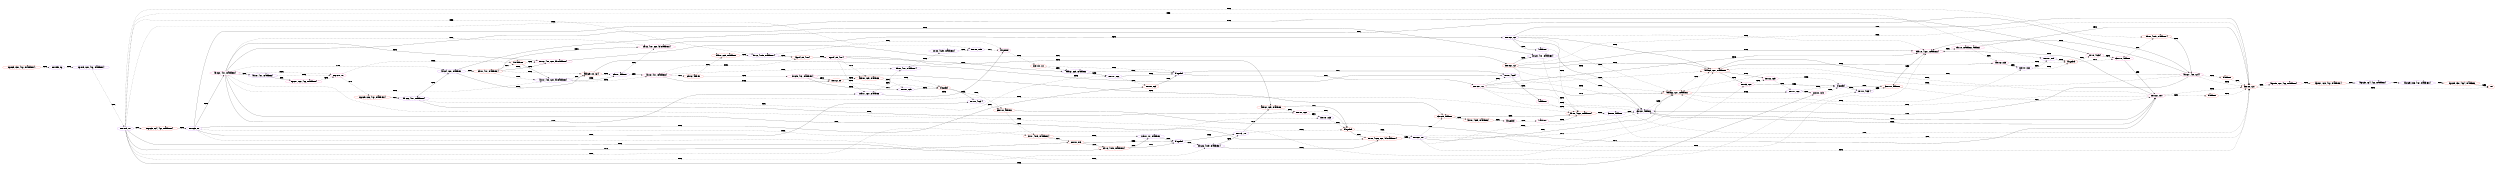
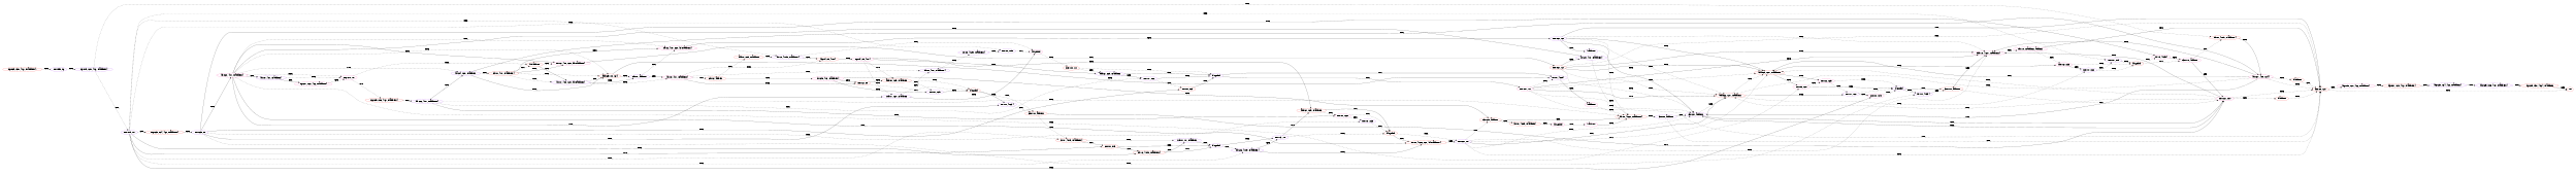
  digraph {
    rankdir=LR
    node [color=purple]
    edge [arrowhead=dot style=dashed]
    n1 [color=red label="stp x29 , x30 , [ sp , #- address ]!"]
    n2 [label="mov x99 , sp"]
    n3 [label="stp x19 , x20 , [ sp , # address ]"]
    n4 [label="mov x19 , x1"]
    n5 [color=red label="stp x23 , x24 , [ sp , # address ]"]
    n6 [label="ldr w2 , [ x19 , # address ]"]
    n7 [label="mov x0 , x19"]
    n8 [color=red label="ldr x1 , [ x19 , # address ]"]
    n9 [color=deeppink label="mov x0 , x19"]
    n10 [color=red label="mov x0 , x19"]
    n11 [color=red label="ldr w2 , [ x19 , # address ]"]
    n12 [label="ldr x26 , [ x19 , # address ]"]
    n13 [label="mov x0 , x19"]
    n14 [color=red label="ldr x0 , [ x19 , # address ]"]
    n15 [label="mov x23 , x0"]
    n16 [color=red label="ldp x4 , x5 , [ x0 ]"]
    n17 [color=deeppink label="bl symbol"]
    n18 [label="sub x1 , x1 , # address"]
    n19 [label="bl symbol"]
    n20 [label="bl symbol"]
    n21 [color=red label="str x0 , [ x26 , x20 , lsl # address ]"]
    n22 [label="mov w3 , w0"]
    n23 [color=red label="bl symbol"]
    n24 [color=deeppink label="ldr x21 , [ x0 , x24 ]"]
    n25 [color=deeppink label="ldr x20 , [ x1 , # address ]"]
    n26 [color=red label="mov x0 , x23"]
    n27 [label="str w0 , [ x23 ]"]
    n28 [label="str w0 , [ x23 ]"]
    n29 [label="mov x0 , x23"]
    n30 [color=deeppink label="str w0 , [ x23 ]"]
    n31 [label="ldr x0 , [ x1 , # address ]"]
    n32 [color=deeppink label="cmp x20 , x0"]
    n33 [label="lsl x24 , x20 , # address"]
    n34 [label="ldr x1 , [ x0 , x20 , lsl # address ]"]
    n35 [color=deeppink label="str x2 , [ x0 , x20 , lsl # address ]"]
    n36 [color=deeppink label="str x2 , [ x0 , x20 , lsl # address ]"]
    n37 [label="str x20 , [ x1 , # address ]"]
    n38 [label="sub x1 , x20 , # address"]
    n39 [color=deeppink label="mov x3 , x20"]
    n40 [label="bl symbol"]
    n41 [color=red label="cbnz w0 , address"]
    n42 [color=red label="cbnz w0 , address"]
    n43 [color=red label="bl symbol"]
    n44 [color=deeppink label="cbnz w0 , address"]
    n45 [color=deeppink label="stp x21 , x22 , [ sp , # address ]"]
    n46 [color=red label="stp x25 , x26 , [ sp , # address ]"]
    n47 [color=red label="b.le address"]
    n48 [color=red label="ldr x0 , [ x1 , # address ]"]
    n49 [color=red label="add x25 , x0 , x24"]
    n50 [label="cbz x1 , address"]
    n51 [color=deeppink label="ldr x0 , [ x1 , # address ]"]
    n52 [color=red label="mov x21 , x2"]
    n53 [label="mov x21 , x2"]
    n54 [color=red label="ldr x0 , [ x22 , # address ]"]
    n55 [label="ldr x0 , [ x0 , # address ]"]
    n56 [color=deeppink label="mov x2 , x25"]
    n57 [label="mov x21 , x0"]
    n58 [label="ldr x22 , [ x1 , # address ]"]
    n59 [label="mov x1 , x22"]
    n60 [color=deeppink label="mov x1 , x22"]
    n61 [label="cbnz x0 , address"]
    n62 [label="str x0 , [ x25 ]"]
    n63 [label="cbz x21 , address"]
    n64 [color=red label="add x22 , x21 , # address"]
    n65 [color=red label="mov x0 , x21"]
    n66 [color=red label="add x25 , x21 , # address"]
    n67 [color=deeppink label="ldrb w0 , [ x21 , # address ]"]
    n68 [color=red label="b address"]
    n69 [color=red label="cbz x2 , address"]
    n70 [color=red label="mov x2 , x0"]
    n71 [color=deeppink label="b address"]
    n72 [label="b address"]
    n73 [color=red label="add x1 , x29 , # address"]
    n74 [color=deeppink label="ldr x25 , [ x2 , # address ]"]
    n75 [color=deeppink label="stp x4 , x5 , [ x1 ]"]
    n76 [label="str x0 , [ x29 , # address ]"]
    n77 [color=red label="add x0 , x29 , # address"]
    n78 [color=red label="bl symbol"]
    n79 [color=deeppink label="mov x21 , # 0"]
    n80 [label="mov x1 , x22"]
    n81 [label="mov x1 , x22"]
    n82 [color=deeppink label="ldp x19 , x20 , [ sp , # address ]"]
    n83 [color=red label=ret]
    n84 [color=deeppink label="mov x2 , x25"]
    n85 [color=deeppink label="tbz w0 , # address , address"]
    n86 [label="mov x1 , x25"]
    n87 [color=red label="cbz x25 , address"]
    n88 [color=red label="ldr x0 , [ x29 , # address ]"]
    n89 [color=red label="b address"]
    n90 [color=red label="ldp x21 , x22 , [ sp , # address ]"]
    n91 [label="ldp x23 , x24 , [ sp , # address ]"]
    n92 [label="ldp x25 , x26 , [ sp , # address ]"]
    n93 [color=red label="ldp x29 , x30 , [ sp ] , # address"]
    n94 [color=red label="mov w3 , w0"]
    n95 [label="add x2 , x29 , # address"]
    n96 [color=red label="add x2 , x29 , # address"]
    n97 [color=deeppink label="mov x21 , x0"]
    n98 [color=deeppink label="bl symbol"]
    n99 [color=deeppink label="b address"]
    n1 -> n2 [label=CFG style=solid]
    n2 -> n3 [label=CFG]
    n3 -> n4 [label=CFG]
    n4 -> n5 [arrowhead=diamond label=CFG]
    n4 -> n6 [label=DFG]
    n4 -> n7 [arrowhead=diamond label=DFG]
    n4 -> n8 [arrowhead=diamond label=DFG]
    n4 -> n9 [arrowhead=diamond label=DFG style=solid]
    n4 -> n10 [arrowhead=diamond label=DFG style=solid]
    n4 -> n11 [arrowhead=diamond label=DFG style=solid]
    n4 -> n12 [label=DFG]
    n4 -> n13 [arrowhead=diamond label=DFG]
-   n4 -> n14 [label=DFG]
+   n3 -> n14 [label=DFG]
    n5 -> n15 [label=CFG style=solid]
    n6 -> n16 [arrowhead=diamond label=CFG style=solid]
    n6 -> n17 [arrowhead=diamond label=DFG]
    n7 -> n17 [label=DFG]
    n8 -> n10 [label=CFG style=solid]
    n8 -> n18 [label=DFG style=solid]
    n9 -> n19 [arrowhead=diamond label=DFG]
    n10 -> n11 [arrowhead=diamond label=CFG style=solid]
    n10 -> n20 [label=DFG style=solid]
    n11 -> n18 [arrowhead=diamond label=CFG style=solid]
    n11 -> n20 [arrowhead=diamond label=DFG style=solid]
    n12 -> n21 [label=DFG style=solid]
    n12 -> n22 [arrowhead=diamond label=CFG style=solid]
    n13 -> n23 [arrowhead=diamond label=DFG style=solid]
    n14 -> n24 [label=DFG style=solid]
    n15 -> n25 [arrowhead=diamond label=CFG style=solid]
    n15 -> n26 [arrowhead=diamond label=DFG style=solid]
    n15 -> n27 [label=DFG style=solid]
    n15 -> n28 [arrowhead=diamond label=DFG]
    n15 -> n29 [label=DFG]
    n15 -> n30 [arrowhead=diamond label=DFG style=solid]
    n16 -> n75 [label=DFG style=solid]
    n17 -> n94 [label=DFG]
    n18 -> n20 [arrowhead=diamond label=DFG style=solid]
    n19 -> n28 [label=DFG style=solid]
    n19 -> n42 [label=DFG style=solid]
    n20 -> n12 [arrowhead=diamond label=CFG]
    n20 -> n22 [arrowhead=diamond label=DFG style=solid]
    n21 -> n57 [arrowhead=diamond label=CFG]
    n22 -> n43 [arrowhead=diamond label=DFG]
    n22 -> n96 [arrowhead=diamond label=CFG style=solid]
    n23 -> n30 [label=DFG]
    n23 -> n44 [arrowhead=diamond label=DFG]
    n24 -> n63 [label=DFG style=solid]
    n24 -> n64 [label=DFG]
    n24 -> n65 [label=DFG]
    n24 -> n66 [label=DFG style=solid]
    n24 -> n67 [arrowhead=diamond label=DFG style=solid]
    n24 -> n68 [arrowhead=diamond label=CFG]
    n25 -> n21 [label=DFG style=solid]
    n25 -> n31 [arrowhead=diamond label=CFG style=solid]
    n25 -> n32 [arrowhead=diamond label=DFG]
    n25 -> n33 [label=DFG]
-   n25 -> n34 [label=DFG]
+   n25 -> n49 [label=DFG]
    n25 -> n35 [label=DFG style=solid]
    n25 -> n36 [label=DFG]
    n25 -> n37 [label=DFG style=solid]
    n25 -> n38 [label=DFG style=solid]
    n25 -> n39 [label=DFG]
    n26 -> n40 [arrowhead=diamond label=DFG style=solid]
    n27 -> n41 [arrowhead=diamond label=CFG]
    n28 -> n42 [label=CFG]
    n29 -> n43 [arrowhead=diamond label=DFG]
    n30 -> n44 [label=CFG style=solid]
    n31 -> n32 [arrowhead=diamond label=DFG]
    n31 -> n45 [arrowhead=diamond label=CFG style=solid]
    n32 -> n46 [label=CFG]
    n32 -> n47 [arrowhead=diamond label=DFG]
    n33 -> n24 [arrowhead=diamond label=DFG style=solid]
    n33 -> n48 [label=CFG]
    n33 -> n49 [label=DFG style=solid]
    n34 -> n49 [label=CFG]
    n34 -> n50 [label=DFG style=solid]
    n34 -> n51 [label=DFG]
    n35 -> n52 [arrowhead=diamond label=CFG style=solid]
    n36 -> n53 [label=CFG style=solid]
    n37 -> n54 [label=CFG]
    n38 -> n17 [label=DFG style=solid]
    n38 -> n55 [label=CFG]
    n39 -> n19 [arrowhead=diamond label=DFG style=solid]
    n39 -> n56 [arrowhead=diamond label=CFG]
    n40 -> n62 [arrowhead=diamond label=DFG style=solid]
    n40 -> n97 [arrowhead=diamond label=DFG style=solid]
    n41 -> n8 [label=CFG]
    n41 -> n79 [arrowhead=diamond label=CFG style=solid]
    n42 -> n67 [label=CFG style=solid]
    n42 -> n79 [arrowhead=diamond label=CFG]
    n43 -> n21 [label=DFG style=solid]
    n43 -> n57 [label=DFG]
    n44 -> n14 [arrowhead=diamond label=CFG]
    n44 -> n79 [label=CFG style=solid]
    n45 -> n32 [label=CFG]
    n46 -> n58 [arrowhead=diamond label=CFG style=solid]
    n47 -> n34 [arrowhead=diamond label=CFG style=solid]
    n47 -> n35 [label=CFG]
    n48 -> n34 [arrowhead=diamond label=DFG]
    n48 -> n35 [label=DFG style=solid]
    n48 -> n36 [arrowhead=diamond label=DFG style=solid]
    n48 -> n47 [arrowhead=diamond label=CFG]
    n48 -> n49 [label=DFG]
    n49 -> n50 [label=CFG style=solid]
    n49 -> n62 [label=DFG style=solid]
    n50 -> n36 [label=CFG]
    n50 -> n51 [label=CFG style=solid]
    n51 -> n16 [arrowhead=diamond label=DFG]
    n51 -> n55 [arrowhead=diamond label=DFG]
    n51 -> n69 [label=CFG]
    n51 -> n70 [arrowhead=diamond label=DFG style=solid]
    n52 -> n37 [label=CFG style=solid]
    n52 -> n63 [label=DFG]
    n52 -> n64 [arrowhead=diamond label=DFG]
    n52 -> n65 [arrowhead=diamond label=DFG]
    n52 -> n66 [label=DFG style=solid]
    n52 -> n67 [arrowhead=diamond label=DFG style=solid]
    n53 -> n63 [label=DFG style=solid]
    n53 -> n64 [label=DFG]
    n53 -> n65 [label=DFG style=solid]
    n53 -> n66 [label=DFG style=solid]
    n53 -> n67 [label=DFG]
    n53 -> n72 [label=CFG style=solid]
    n54 -> n61 [label=DFG]
    n55 -> n76 [arrowhead=diamond label=DFG]
    n56 -> n19 [label=DFG]
    n56 -> n80 [label=CFG]
    n57 -> n63 [arrowhead=diamond label=DFG]
    n57 -> n64 [label=DFG style=solid]
    n57 -> n65 [arrowhead=diamond label=DFG]
    n57 -> n66 [label=DFG]
    n57 -> n67 [arrowhead=diamond label=DFG]
    n57 -> n87 [label=CFG]
    n58 -> n33 [label=CFG style=solid]
    n58 -> n54 [arrowhead=diamond label=DFG]
    n58 -> n59 [label=DFG]
    n58 -> n60 [label=DFG style=solid]
    n59 -> n26 [arrowhead=diamond label=CFG]
    n59 -> n40 [label=DFG style=solid]
    n60 -> n29 [label=CFG]
    n60 -> n43 [label=DFG]
    n61 -> n63 [label=CFG style=solid]
    n61 -> n65 [arrowhead=diamond label=CFG]
    n62 -> n71 [arrowhead=diamond label=CFG style=solid]
    n63 -> n64 [label=CFG]
    n63 -> n79 [arrowhead=diamond label=CFG style=solid]
    n64 -> n66 [label=CFG]
    n64 -> n80 [arrowhead=diamond label=DFG style=solid]
    n64 -> n81 [arrowhead=diamond label=DFG]
    n65 -> n82 [arrowhead=diamond label=CFG]
    n65 -> n83 [arrowhead=diamond label=DFG]
    n66 -> n39 [label=CFG style=solid]
    n66 -> n56 [arrowhead=diamond label=DFG style=solid]
    n66 -> n84 [arrowhead=diamond label=DFG style=solid]
    n67 -> n85 [arrowhead=diamond label=DFG]
    n68 -> n65 [label=CFG]
    n69 -> n73 [arrowhead=diamond label=CFG]
    n69 -> n74 [label=CFG style=solid]
    n70 -> n77 [label=CFG style=solid]
    n70 -> n78 [label=DFG]
    n71 -> n54 [label=CFG]
    n72 -> n54 [label=CFG]
    n73 -> n6 [arrowhead=diamond label=CFG style=solid]
    n74 -> n70 [label=CFG style=solid]
    n74 -> n86 [arrowhead=diamond label=DFG style=solid]
    n74 -> n87 [label=CFG style=solid]
    n75 -> n38 [arrowhead=diamond label=CFG]
    n75 -> n77 [arrowhead=diamond label=DFG]
    n75 -> n95 [arrowhead=diamond label=DFG style=solid]
    n75 -> n96 [arrowhead=diamond label=DFG style=solid]
    n76 -> n7 [arrowhead=diamond label=CFG]
    n77 -> n78 [arrowhead=diamond label=DFG]
    n77 -> n86 [arrowhead=diamond label=CFG]
    n78 -> n27 [label=DFG style=solid]
    n78 -> n41 [arrowhead=diamond label=DFG]
    n79 -> n63 [arrowhead=diamond label=DFG style=solid]
    n79 -> n64 [label=DFG]
    n79 -> n65 [arrowhead=diamond label=DFG]
    n79 -> n66 [label=DFG]
    n79 -> n67 [arrowhead=diamond label=DFG style=solid]
    n79 -> n89 [label=CFG]
    n80 -> n9 [label=CFG style=solid]
    n80 -> n19 [arrowhead=diamond label=DFG]
    n81 -> n13 [arrowhead=diamond label=CFG]
    n81 -> n23 [label=DFG]
    n82 -> n90 [arrowhead=diamond label=CFG]
    n84 -> n23 [label=DFG]
    n84 -> n81 [arrowhead=diamond label=CFG style=solid]
    n85 -> n65 [arrowhead=diamond label=CFG style=solid]
    n85 -> n84 [label=CFG]
    n86 -> n78 [label=DFG style=solid]
    n87 -> n54 [label=CFG style=solid]
    n87 -> n88 [label=CFG style=solid]
    n88 -> n98 [label=DFG style=solid]
    n89 -> n65 [arrowhead=diamond label=CFG]
    n90 -> n91 [label=CFG style=solid]
    n91 -> n92 [label=CFG style=solid]
    n92 -> n93 [arrowhead=diamond label=CFG]
    n93 -> n83 [label=CFG style=solid]
    n94 -> n40 [arrowhead=diamond label=DFG]
    n94 -> n95 [arrowhead=diamond label=CFG]
    n95 -> n40 [arrowhead=diamond label=DFG style=solid]
    n95 -> n59 [arrowhead=diamond label=CFG style=solid]
    n96 -> n43 [label=DFG style=solid]
    n96 -> n60 [arrowhead=diamond label=CFG]
    n97 -> n62 [label=CFG]
    n97 -> n63 [arrowhead=diamond label=DFG]
    n97 -> n64 [label=DFG style=solid]
    n97 -> n65 [label=DFG]
    n97 -> n66 [label=DFG]
    n97 -> n67 [arrowhead=diamond label=DFG style=solid]
    n98 -> n99 [label=CFG style=solid]
    n99 -> n54 [arrowhead=diamond label=CFG style=solid]
  }
